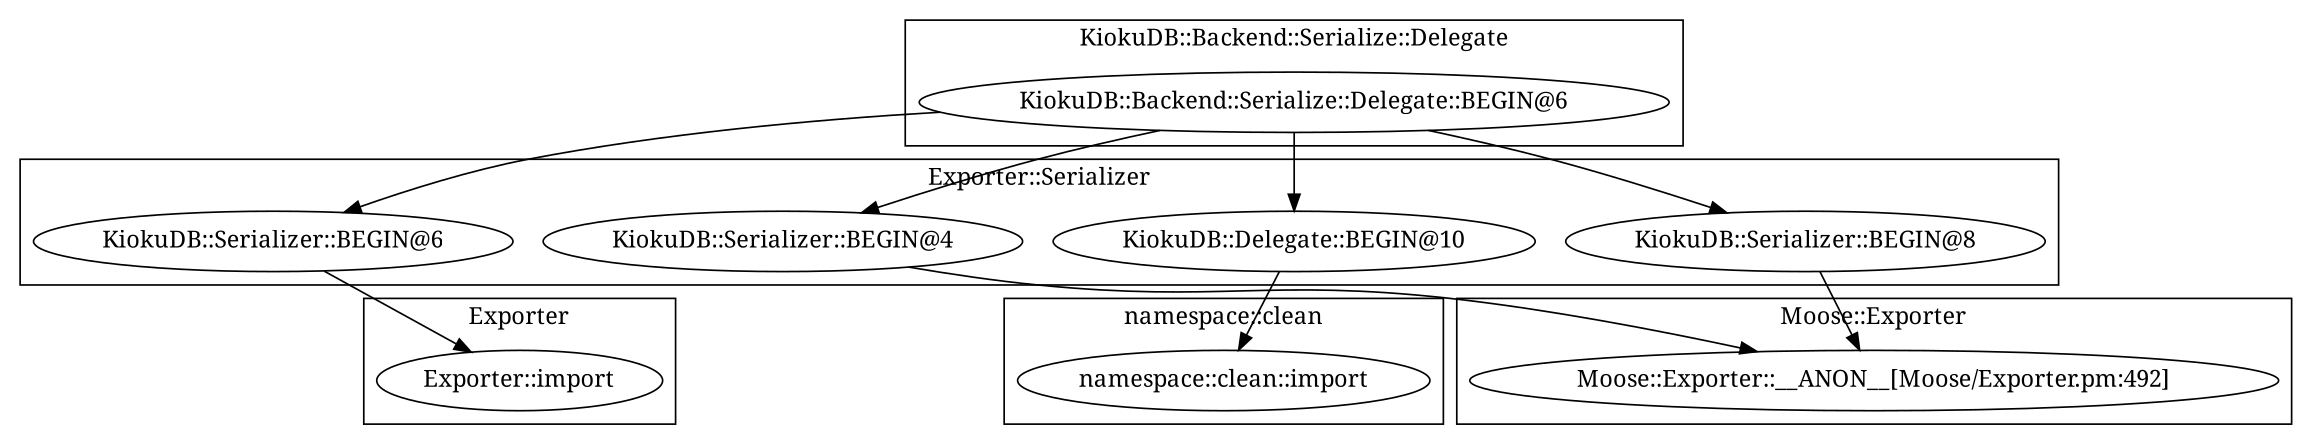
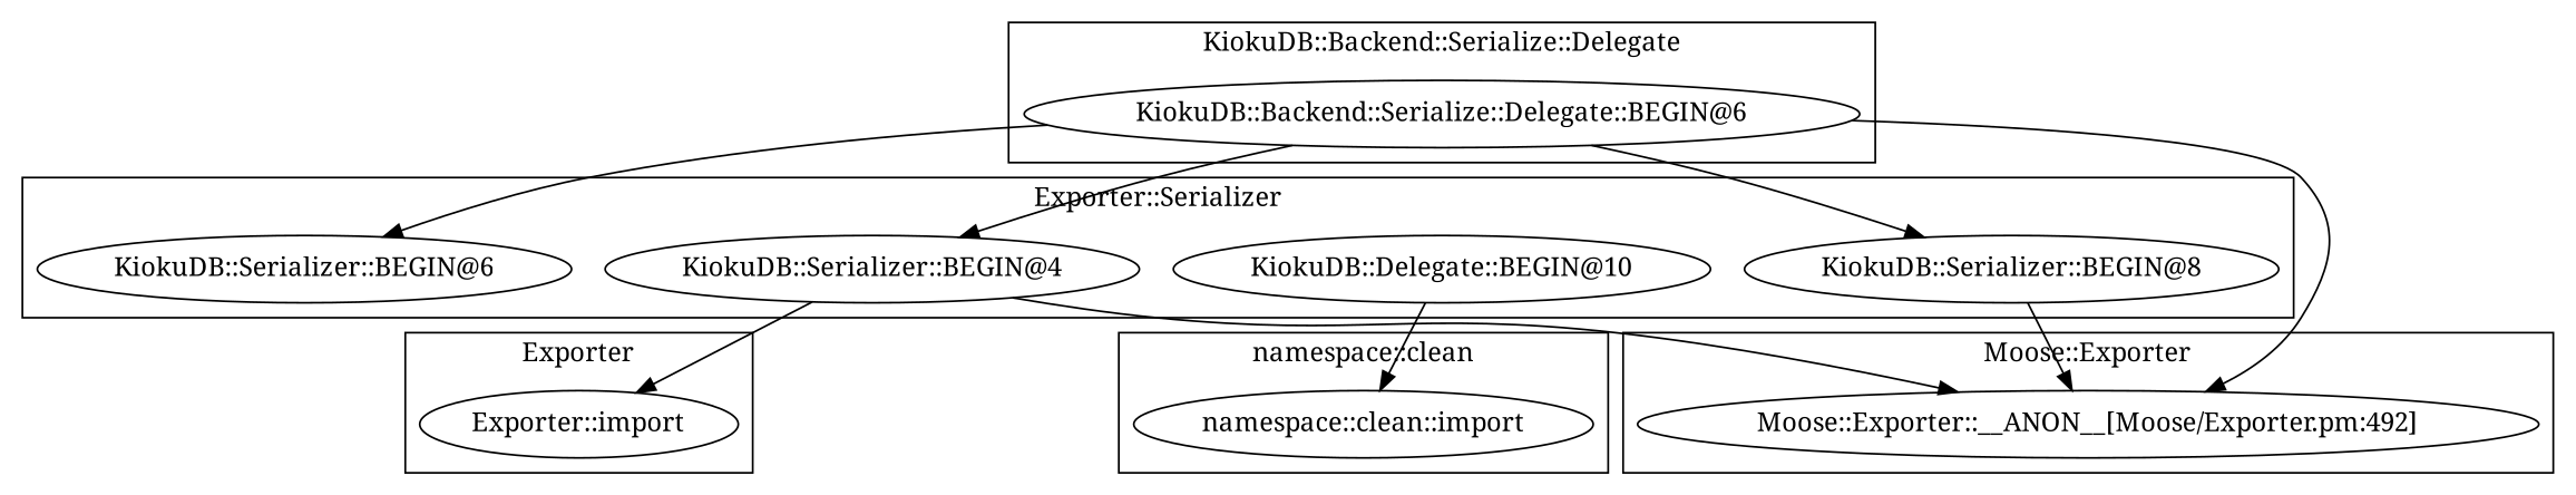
  digraph {
    fontname="Noto Serif"
    node [fontname="Noto Serif"]
    edge [fontname="Noto Serif"]
    "Exporter::import"
    "namespace::clean::import"
    "KiokuDB::Backend::Serialize::Delegate::BEGIN@6"
    "KiokuDB::Serializer::BEGIN@4"
    "KiokuDB::Serializer::BEGIN@6"
    n6 [label="KiokuDB::Delegate::BEGIN@10"]
    "KiokuDB::Serializer::BEGIN@8"
    "Moose::Exporter::__ANON__[Moose/Exporter.pm:492]"
    subgraph cluster_1 {
      label=Exporter
      "Exporter::import"
    }
    subgraph cluster_2 {
      label="namespace::clean"
      "namespace::clean::import"
    }
    subgraph cluster_3 {
      label="KiokuDB::Backend::Serialize::Delegate"
      "KiokuDB::Backend::Serialize::Delegate::BEGIN@6"
    }
    subgraph cluster_4 {
      label="Exporter::Serializer"
      "KiokuDB::Serializer::BEGIN@4"
      "KiokuDB::Serializer::BEGIN@6"
      n6
      "KiokuDB::Serializer::BEGIN@8"
    }
    subgraph cluster_5 {
      label="Moose::Exporter"
      "Moose::Exporter::__ANON__[Moose/Exporter.pm:492]"
    }
    "KiokuDB::Backend::Serialize::Delegate::BEGIN@6" -> "KiokuDB::Serializer::BEGIN@4"
    "KiokuDB::Backend::Serialize::Delegate::BEGIN@6" -> "KiokuDB::Serializer::BEGIN@6"
-   "KiokuDB::Backend::Serialize::Delegate::BEGIN@6" -> n6
+   "KiokuDB::Backend::Serialize::Delegate::BEGIN@6" -> "Moose::Exporter::__ANON__[Moose/Exporter.pm:492]"
    "KiokuDB::Backend::Serialize::Delegate::BEGIN@6" -> "KiokuDB::Serializer::BEGIN@8"
    "KiokuDB::Serializer::BEGIN@4" -> "Moose::Exporter::__ANON__[Moose/Exporter.pm:492]"
-   "KiokuDB::Serializer::BEGIN@6" -> "Exporter::import"
+   "KiokuDB::Serializer::BEGIN@4" -> "Exporter::import"
    n6 -> "namespace::clean::import"
    "KiokuDB::Serializer::BEGIN@8" -> "Moose::Exporter::__ANON__[Moose/Exporter.pm:492]"
  }
